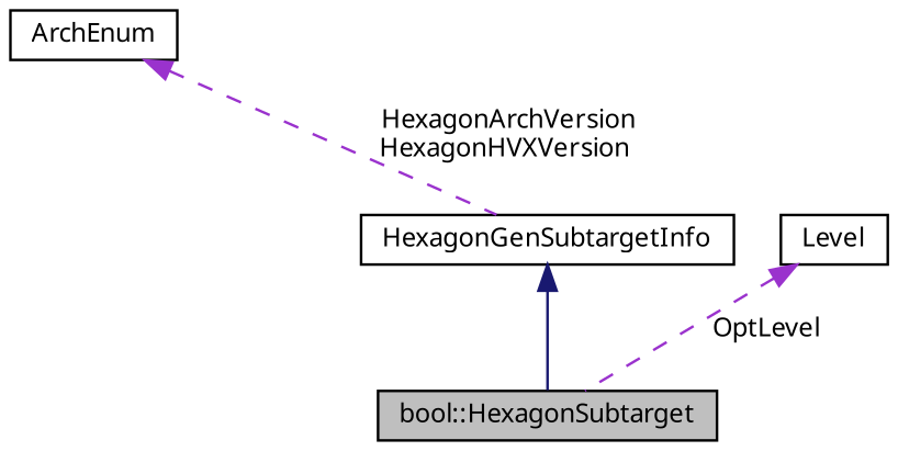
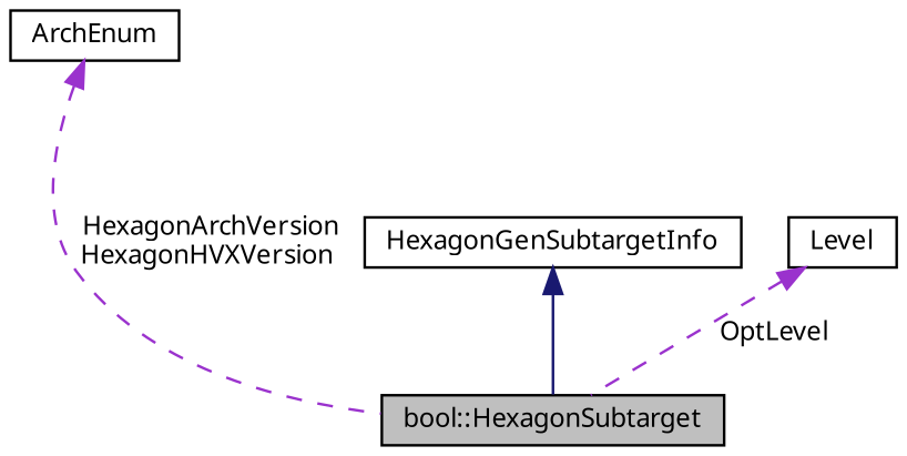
  digraph {
    fontname="Noto Sans"
    node [color=black fontname="Noto Sans" fontsize=10 shape=box]
    edge [color=darkorchid3 dir=back fontname="Noto Sans" fontsize=10 labelfontname=Helvetica labelfontsize=10 style=dashed]
    n1 [fillcolor=grey75 fontcolor=black height=0.2 label="bool::HexagonSubtarget" style=filled width=0.4]
    n2 [height=0.2 label=HexagonGenSubtargetInfo width=0.4]
    n3 [height=0.2 label=ArchEnum width=0.4]
    n4 [height=0.2 label=Level width=0.4]
    n2 -> n1 [color=midnightblue style=solid]
-   n3 -> n2 [label=" HexagonArchVersion\nHexagonHVXVersion"]
+   n3 -> n1 [label=" HexagonArchVersion\nHexagonHVXVersion"]
    n4 -> n1 [label=" OptLevel"]
  }
